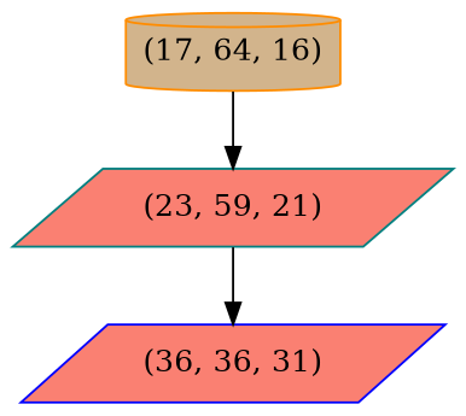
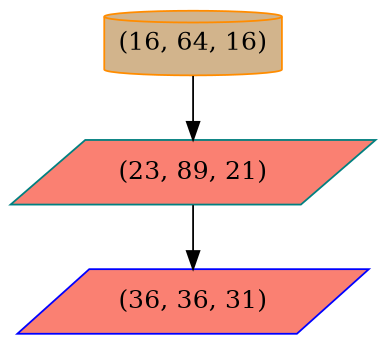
  digraph {
    node [fillcolor=salmon shape=parallelogram style=filled]
-   "(17, 64, 16)" [color=darkorange fillcolor=tan shape=cylinder]
-   "(23, 59, 21)" [color=teal]
+   "(17, 64, 16)" [color=darkorange fillcolor=tan shape=cylinder label="(16, 64, 16)"]
+   "(23, 59, 21)" [color=teal label="(23, 89, 21)"]
    n3 [color=blue label="(36, 36, 31)"]
    "(17, 64, 16)" -> "(23, 59, 21)"
    "(23, 59, 21)" -> n3
  }
